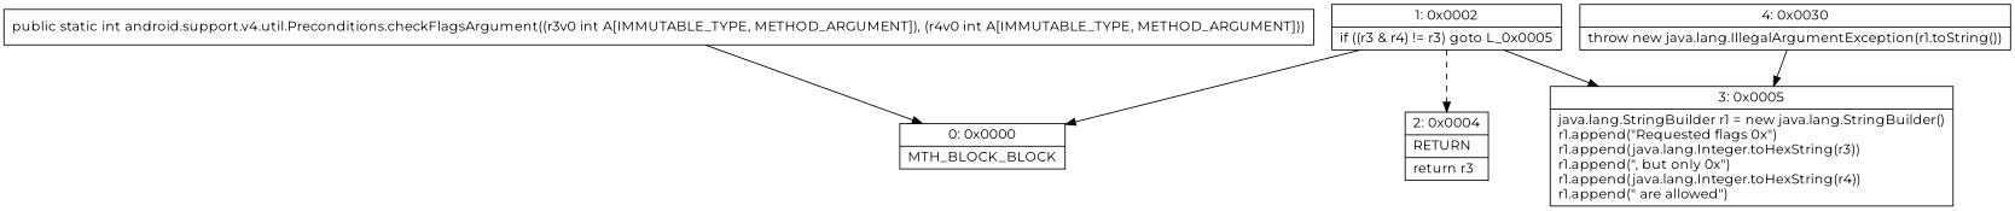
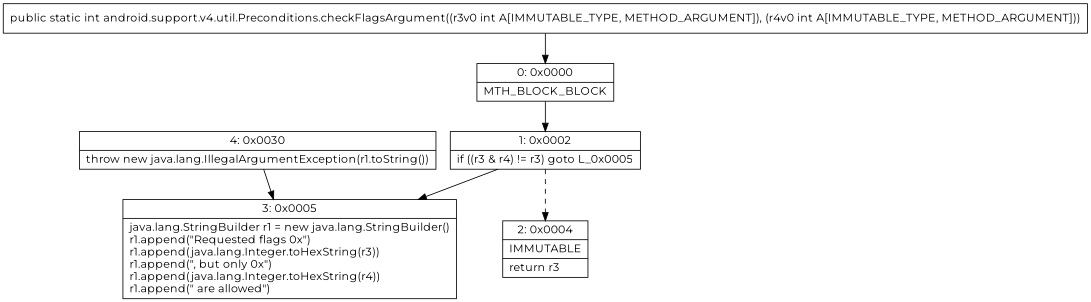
  digraph {
    fontname=Montserrat
    node [fontname=Montserrat shape=record]
    edge [fontname=Montserrat]
    n1 [label="{0\:\ 0x0000|MTH_BLOCK_BLOCK\l}"]
    n2 [label="{1\:\ 0x0002|if ((r3 & r4) != r3) goto L_0x0005\l}"]
-   n3 [label="{2\:\ 0x0004|RETURN\l|return r3\l}"]
+   n3 [label="{2\:\ 0x0004|IMMUTABLE\l|return r3\l}"]
    n4 [label="{3\:\ 0x0005|java.lang.StringBuilder r1 = new java.lang.StringBuilder()\lr1.append(\"Requested flags 0x\")\lr1.append(java.lang.Integer.toHexString(r3))\lr1.append(\", but only 0x\")\lr1.append(java.lang.Integer.toHexString(r4))\lr1.append(\" are allowed\")\l}"]
    n5 [label="{4\:\ 0x0030|throw new java.lang.IllegalArgumentException(r1.toString())\l}"]
    n6 [label="{public static int android.support.v4.util.Preconditions.checkFlagsArgument((r3v0 int A[IMMUTABLE_TYPE, METHOD_ARGUMENT]), (r4v0 int A[IMMUTABLE_TYPE, METHOD_ARGUMENT])) }"]
-   n2 -> n1
+   n1 -> n2
    n2 -> n3 [style=dashed]
    n2 -> n4
    n5 -> n4
    n6 -> n1
  }
